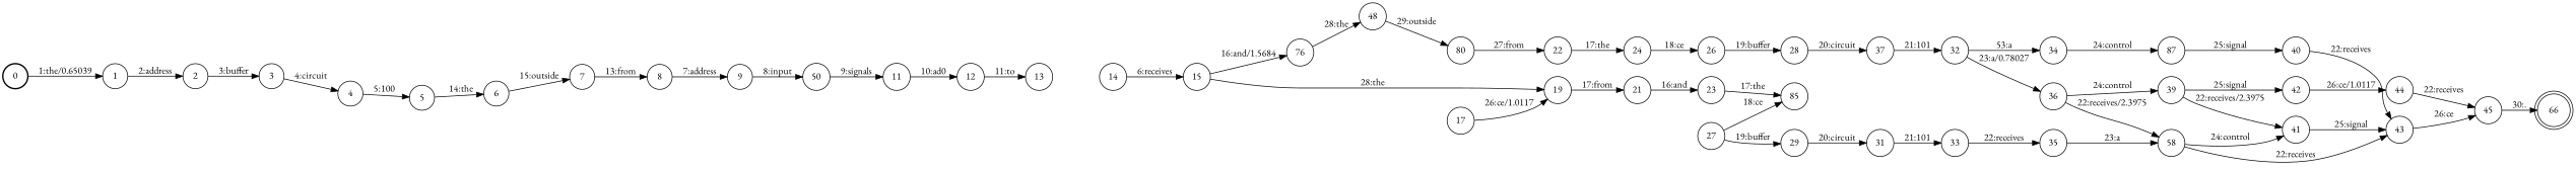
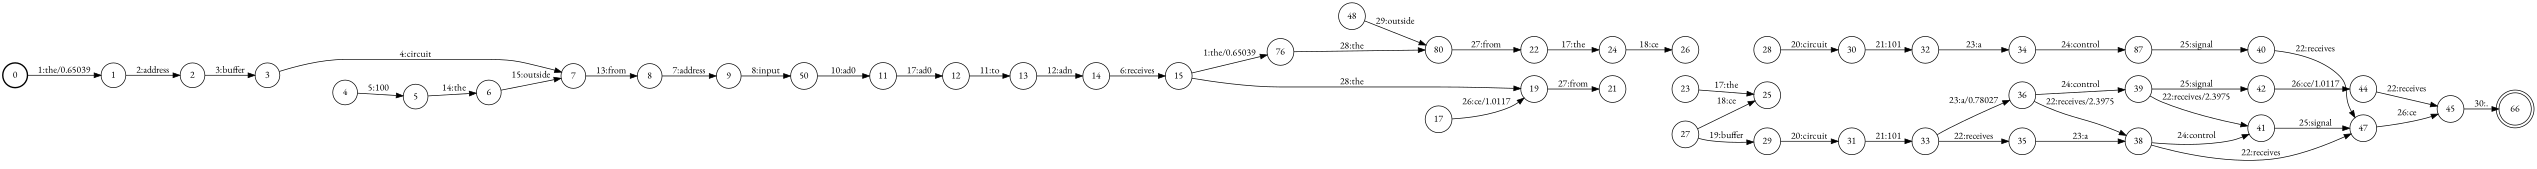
  digraph {
    fontname="EB Garamond"
    nodesep=0.25
    rankdir=LR
    ranksep=0.4
    node [fontname="EB Garamond" fontsize=14 shape=circle style=solid]
    edge [fontname="EB Garamond" fontsize=14]
    n1 [label=0 style=bold]
    n2 [label=1]
    n3 [label=2]
    n4 [label=3]
    n5 [label=4]
    n6 [label=5]
    n7 [label=6]
    n8 [label=7]
    n9 [label=8]
    n10 [label=9]
    n11 [label=50]
    n12 [label=11]
    n13 [label=12]
    n14 [label=13]
    n15 [label=14]
    n16 [label=15]
    n17 [label=76]
    n18 [label=19]
    n19 [label=17]
    n20 [label=48]
    n21 [label=21]
    n22 [label=80]
    n23 [label=22]
    n24 [label=23]
    n25 [label=24]
-   n26 [label=85]
+   n26 [label=25]
    n27 [label=26]
    n28 [label=28]
    n29 [label=27]
    n30 [label=29]
-   n31 [label=37]
+   n31 [label=30]
    n32 [label=31]
    n33 [label=32]
    n34 [label=33]
    n35 [label=34]
    n36 [label=35]
    n37 [label=36]
    n38 [label=87]
-   n39 [label=58]
+   n39 [label=38]
    n40 [label=39]
    n41 [label=40]
    n42 [label=41]
-   n43 [label=43]
+   n43 [label=47]
    n44 [label=42]
    n45 [label=44]
    n46 [label=45]
    n47 [label=66 shape=doublecircle]
    n1 -> n2 [label="1:the/0.65039"]
    n2 -> n3 [label="2:address"]
    n3 -> n4 [label="3:buffer"]
-   n4 -> n5 [label="4:circuit"]
+   n4 -> n8 [label="4:circuit"]
    n5 -> n6 [label="5:100"]
    n6 -> n7 [label="14:the"]
    n7 -> n8 [label="15:outside"]
    n8 -> n9 [label="13:from"]
    n9 -> n10 [label="7:address"]
    n10 -> n11 [label="8:input"]
-   n11 -> n12 [label="9:signals"]
-   n12 -> n13 [label="10:ad0"]
+   n11 -> n12 [label="10:ad0"]
+   n12 -> n13 [label="17:ad0"]
    n13 -> n14 [label="11:to"]
+   n14 -> n15 [label="12:adn"]
    n15 -> n16 [label="6:receives"]
-   n16 -> n17 [label="16:and/1.5684"]
+   n16 -> n17 [label="1:the/0.65039"]
    n16 -> n18 [label="28:the"]
-   n17 -> n20 [label="28:the"]
-   n18 -> n21 [label="17:from"]
+   n17 -> n22 [label="28:the"]
+   n18 -> n21 [label="27:from"]
    n19 -> n18 [label="26:ce/1.0117"]
    n20 -> n22 [label="29:outside"]
-   n21 -> n24 [label="16:and"]
    n22 -> n23 [label="27:from"]
    n23 -> n25 [label="17:the"]
    n24 -> n26 [label="17:the"]
    n25 -> n27 [label="18:ce"]
-   n27 -> n28 [label="19:buffer"]
    n28 -> n31 [label="20:circuit"]
    n29 -> n26 [label="18:ce"]
    n29 -> n30 [label="19:buffer"]
    n30 -> n32 [label="20:circuit"]
    n31 -> n33 [label="21:101"]
    n32 -> n34 [label="21:101"]
-   n33 -> n35 [label="53:a"]
+   n33 -> n35 [label="23:a"]
    n34 -> n36 [label="22:receives"]
-   n33 -> n37 [label="23:a/0.78027"]
+   n34 -> n37 [label="23:a/0.78027"]
    n35 -> n38 [label="24:control"]
    n36 -> n39 [label="23:a"]
    n37 -> n39 [label="22:receives/2.3975"]
    n37 -> n40 [label="24:control"]
    n38 -> n41 [label="25:signal"]
    n39 -> n42 [label="24:control"]
    n39 -> n43 [label="22:receives"]
    n40 -> n42 [label="22:receives/2.3975"]
    n40 -> n44 [label="25:signal"]
    n41 -> n43 [label="22:receives"]
    n42 -> n43 [label="25:signal"]
    n43 -> n46 [label="26:ce"]
    n44 -> n45 [label="26:ce/1.0117"]
    n45 -> n46 [label="22:receives"]
    n46 -> n47 [label="30:."]
  }
